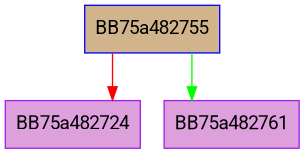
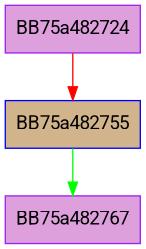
  digraph {
    fontname=Roboto
    splines=ortho
    node [color=purple fillcolor=plum fontname=Roboto shape=box style=filled]
    edge [fontname=Roboto style=solid]
    BB75a482755 [color=blue fillcolor=tan]
    BB75a482724
-   BB75a482761
+   BB75a482761 [label=BB75a482767]
    BB75a482755 -> BB75a482761 [color=green]
-   BB75a482755 -> BB75a482724 [color=red]
+   BB75a482724 -> BB75a482755 [color=red]
  }
